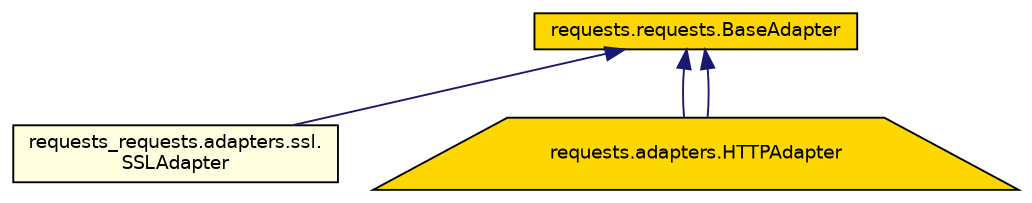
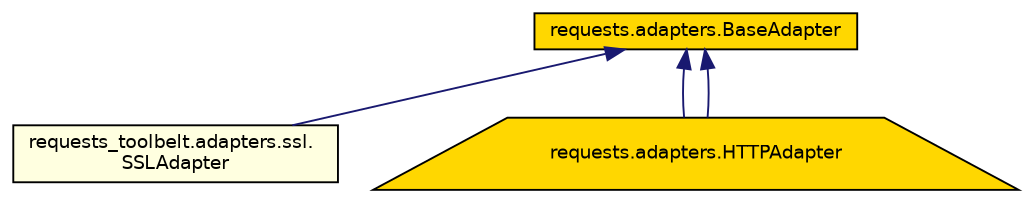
  digraph {
    node [color=black fillcolor=gold fontname=Helvetica fontsize=10 shape=box style=filled]
    edge [color=midnightblue dir=back fontname=Helvetica fontsize=10 labelfontname=Helvetica labelfontsize=10 style=solid]
-   n1 [fillcolor=lightyellow fontcolor=black height=0.2 label="requests_requests.adapters.ssl.\lSSLAdapter" width=0.4]
+   n1 [fillcolor=lightyellow fontcolor=black height=0.2 label="requests_toolbelt.adapters.ssl.\lSSLAdapter" width=0.4]
    n2 [height=0.2 label="requests.adapters.HTTPAdapter" shape=trapezium width=0.4]
-   n3 [height=0.2 label="requests.requests.BaseAdapter" width=0.4]
+   n3 [height=0.2 label="requests.adapters.BaseAdapter" width=0.4]
    n3 -> n1
    n3 -> n2
    n3 -> n2
  }
